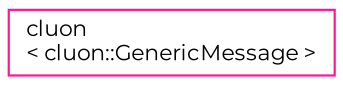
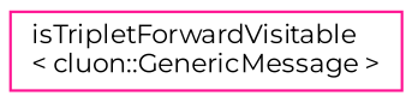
  digraph {
    rankdir=LR
    fontname=Montserrat
-   n1 [color=deeppink fillcolor=white fontname=Montserrat fontsize=10 height=0.2 label="cluon\l\< cluon::GenericMessage \>" shape=record style=filled width=0.4]
+   n1 [color=deeppink fillcolor=white fontname=Montserrat fontsize=10 height=0.2 label="isTripletForwardVisitable\l\< cluon::GenericMessage \>" shape=record style=filled width=0.4]
  }
